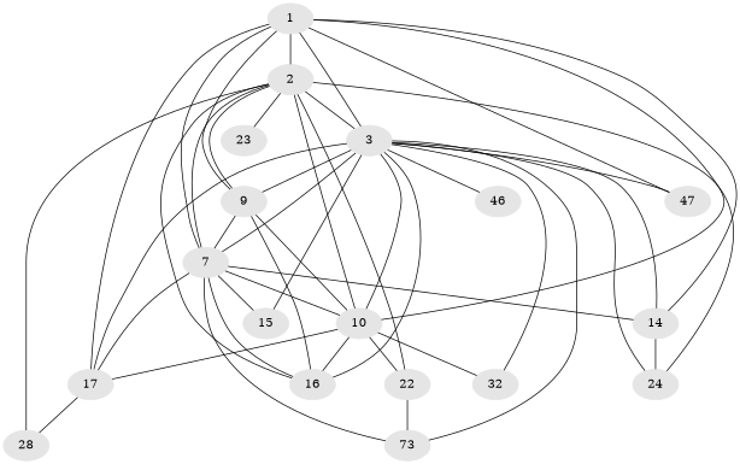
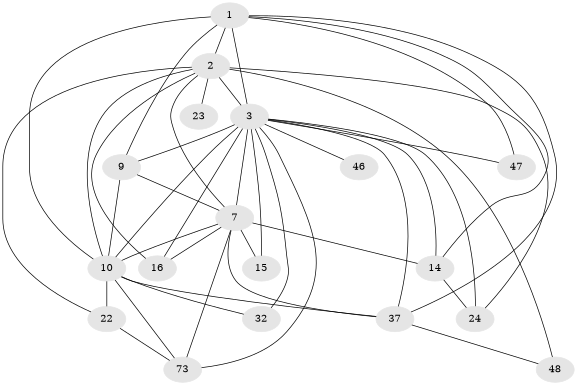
  graph {
    node [color=gray90 style=filled]
    1 [super="+50"]
    2 [super="+35+58+39+5+4"]
    3 [super="+30+64+53+9+8+20+45"]
    n4 [label=9]
    7 [super="+29+12+60+61+25+34+43+13"]
    10
    14
-   17
+   17 [label=37]
    47
    16 [super="+19+48"]
    22
    23
    24 [super="+40"]
-   28
+   28 [label=48]
    15
    32
    n17 [label=73 super="+62+38"]
    46
    1 -- 2 [weight=5]
    1 -- 3 [weight=5]
    1 -- n4
-   1 -- 7 [weight=4]
    1 -- 10 [weight=2]
    1 -- 14
    1 -- 17
    1 -- 47
    2 -- 3 [weight=10]
-   2 -- n4 [weight=3]
    2 -- 7 [weight=8]
    2 -- 10 [weight=3]
    2 -- 16
    2 -- 22
    2 -- 23
    2 -- 24
    2 -- 28 [weight=2]
    3 -- n4 [weight=3]
    3 -- 7 [weight=8]
    3 -- 10 [weight=3]
    3 -- 14
    3 -- 17
    3 -- 47
    3 -- 16 [weight=2]
    3 -- 24
    3 -- 15
    3 -- 32
    3 -- n17
    3 -- 46
    n4 -- 7 [weight=3]
    n4 -- 10
-   n4 -- 16
    7 -- 10 [weight=2]
    7 -- 14
    7 -- 17
    7 -- 16 [weight=2]
    7 -- 15
    7 -- n17
    10 -- 17
    10 -- 22
    10 -- 32
-   10 -- 16
+   10 -- n17
    14 -- 24
    17 -- 28
    22 -- n17
  }
